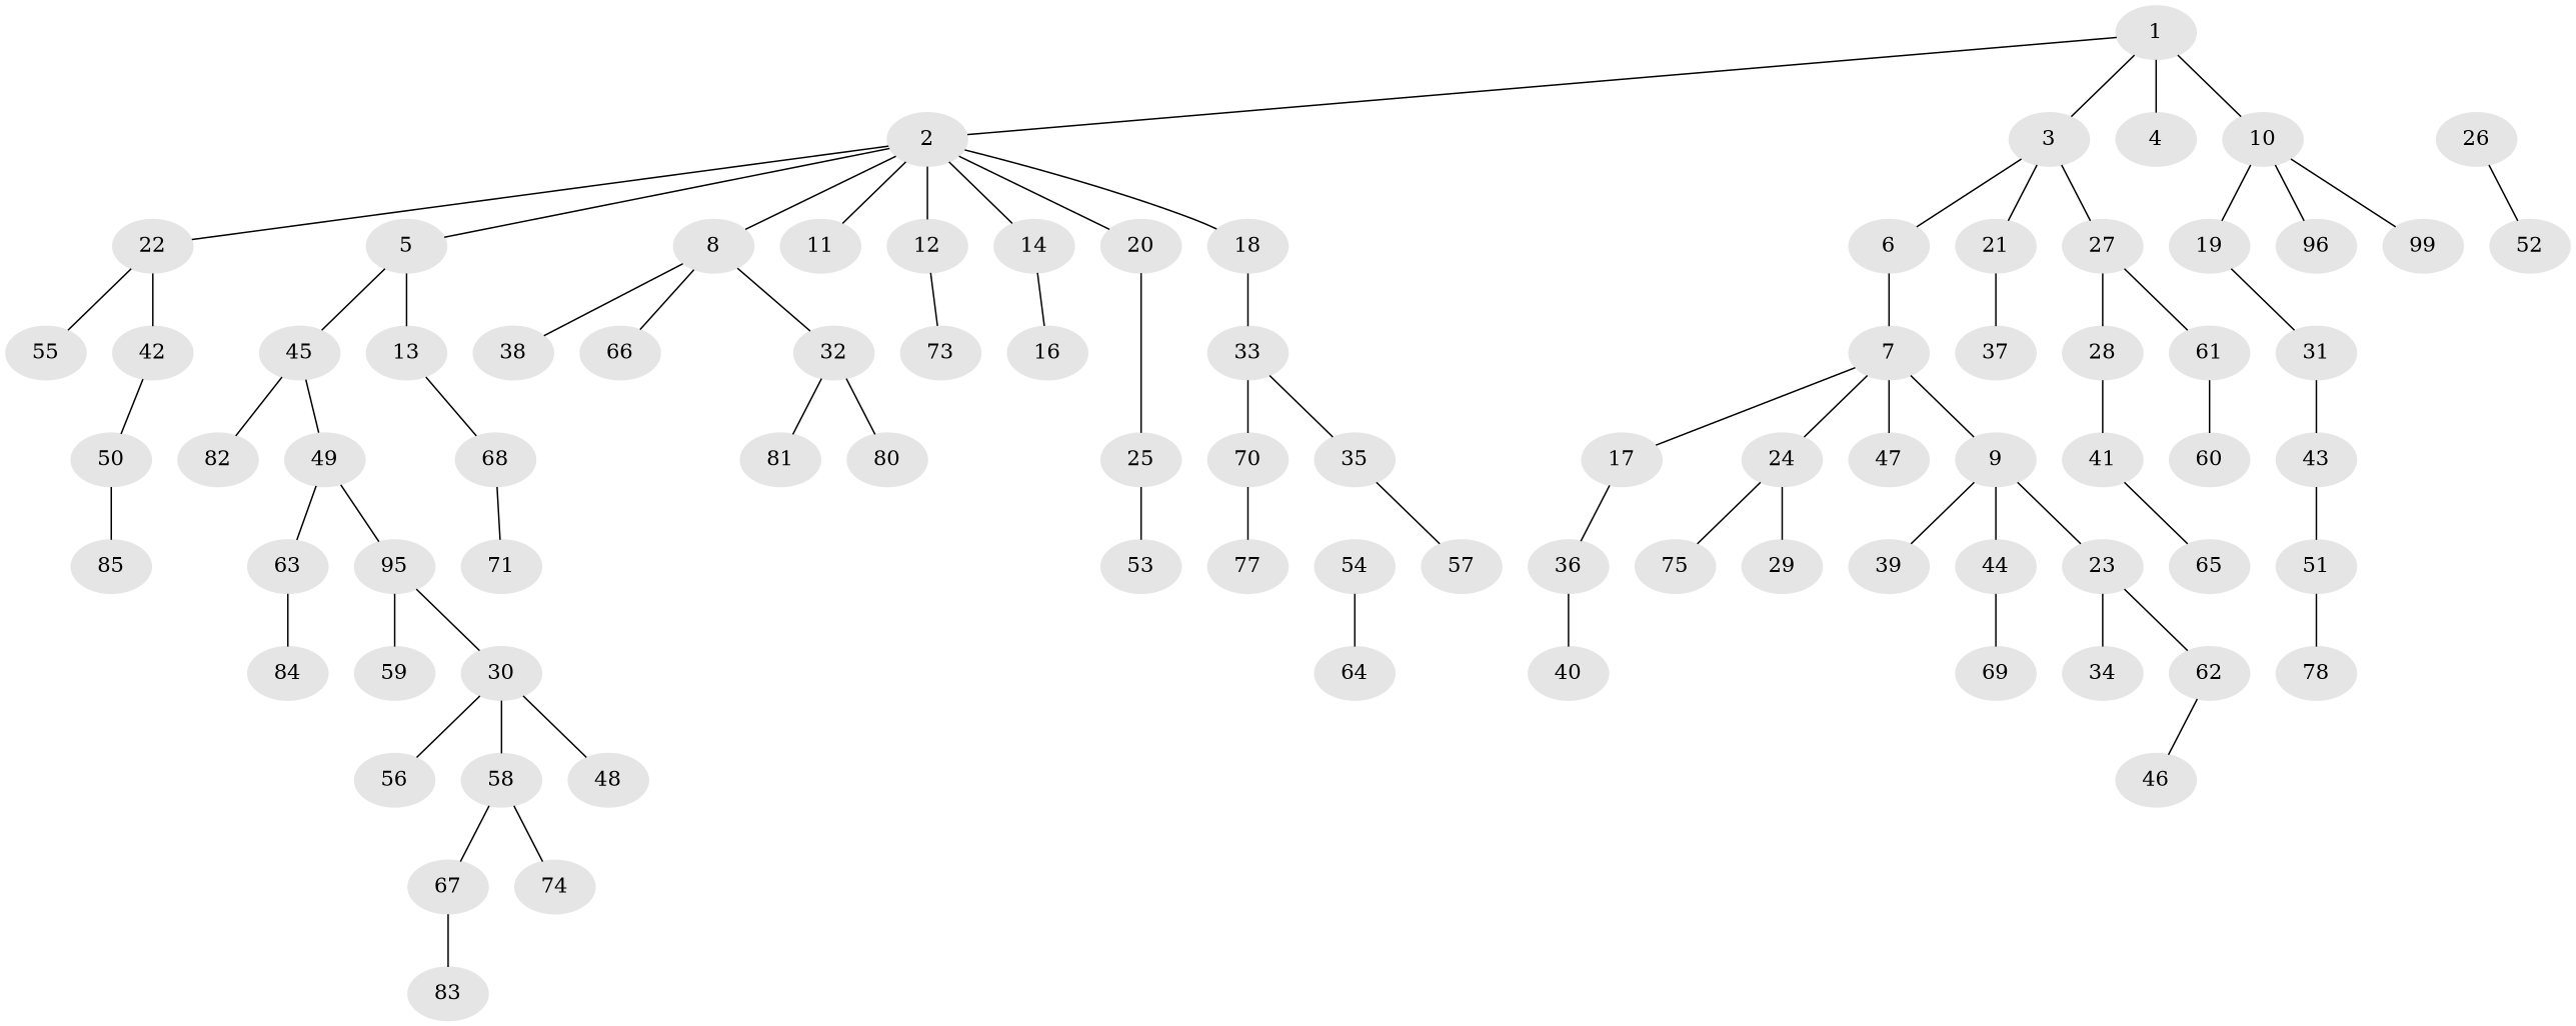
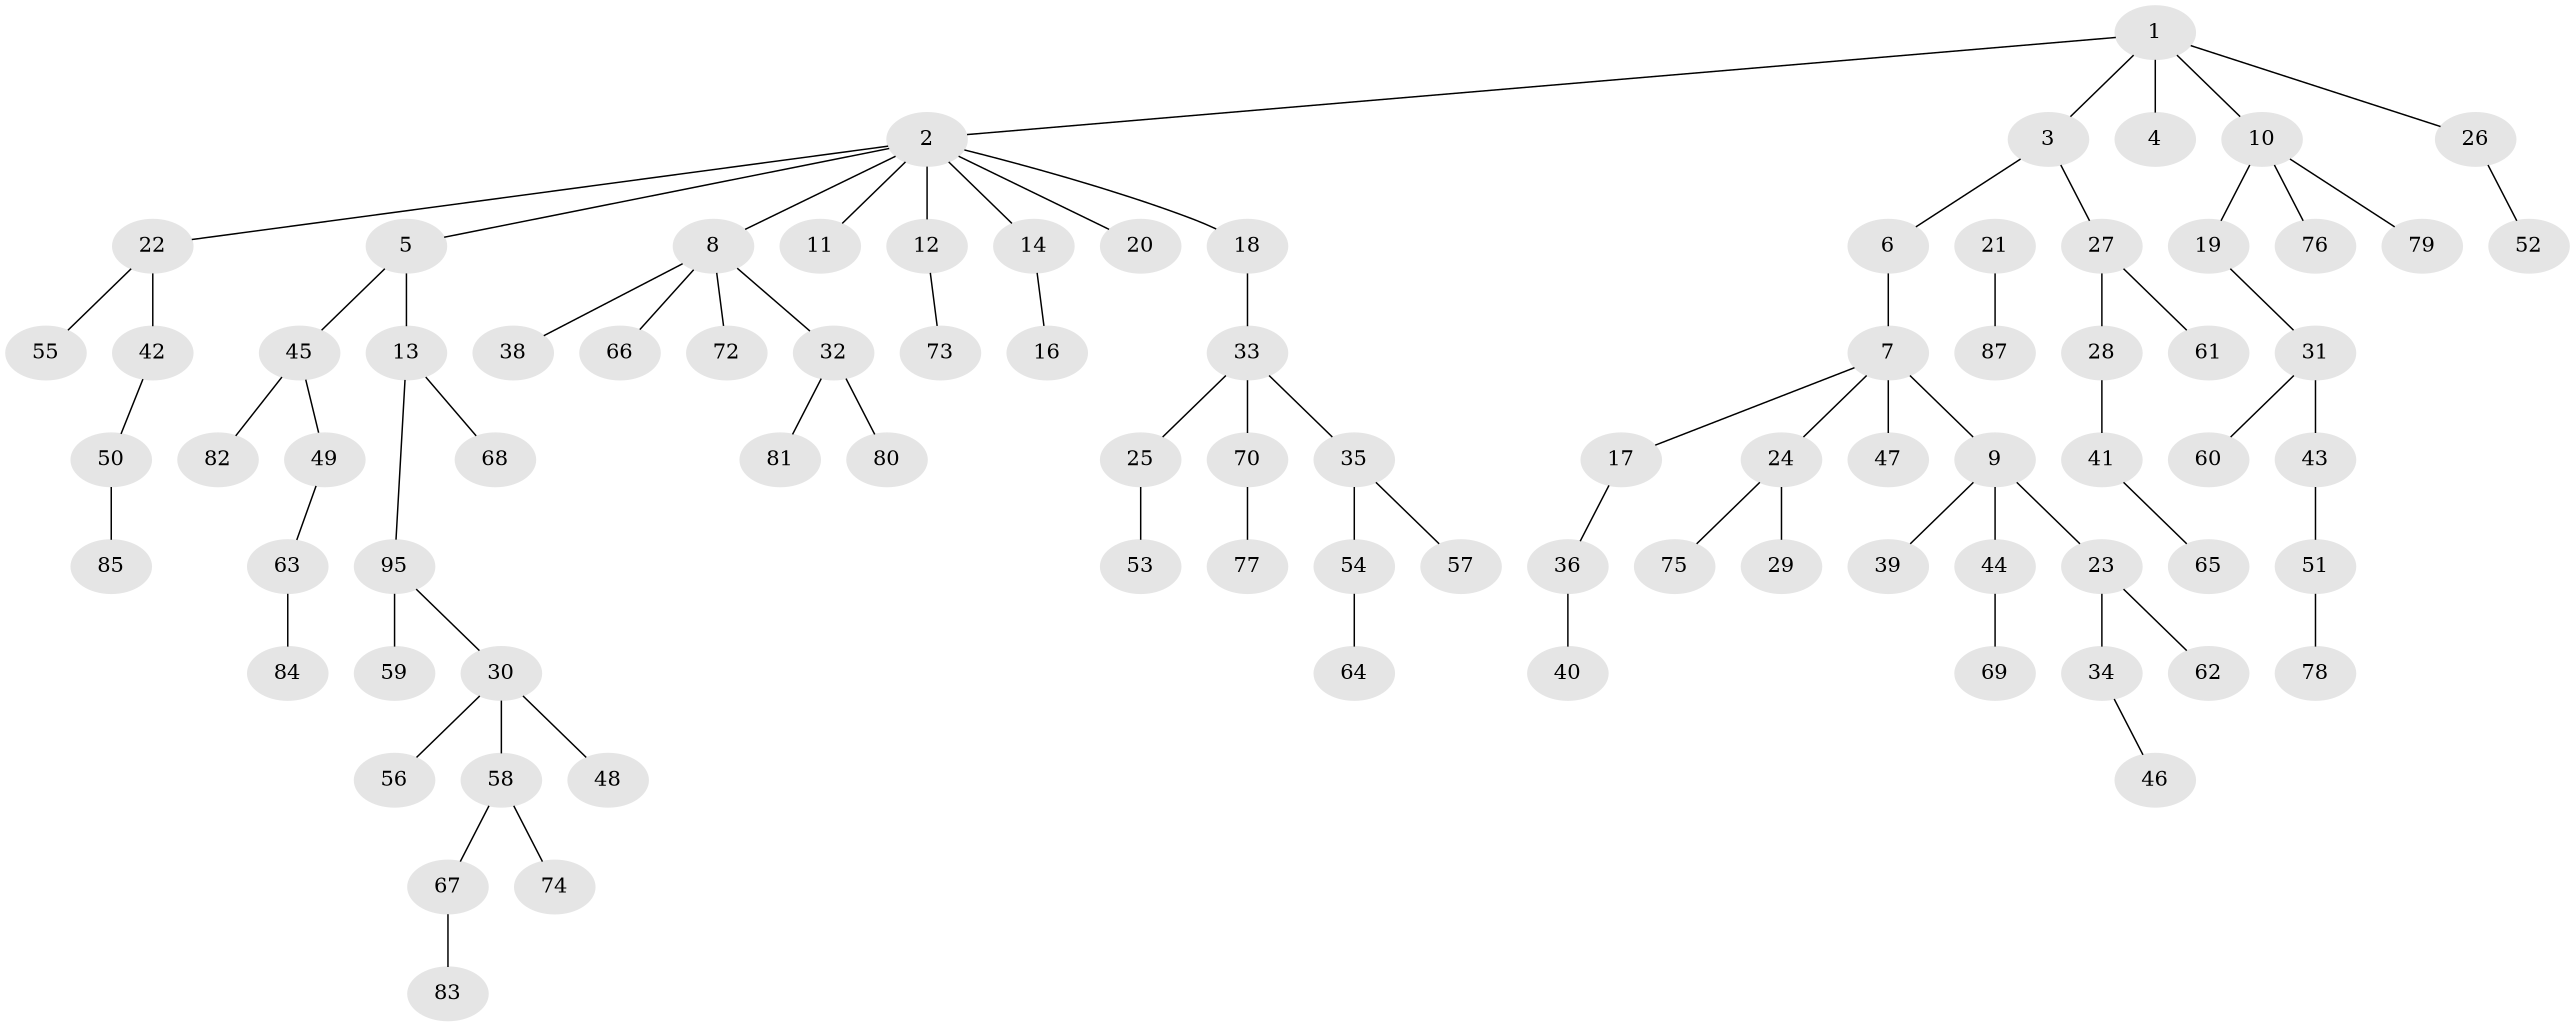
  graph {
    node [color=gray90 style=filled]
    1
    2
    3
    4
    10
    26
    5
    8
    11
    12
    14
    18
    20
    22
    6
    21
    27
    19
-   76 [label=96]
-   79 [label=99]
+   76
+   79
    52
    13
    45
    32
    38
    66
+   72
    73
    16
    33
    25
    42
    55
    7
-   37
+   37 [label=87]
    28
    61
    n38 [label=95]
    68
    49
    82
    9
    17
    24
    47
    23
    39
    44
    36
    29
    75
    80
    81
    34
    62
    69
    31
    30
    59
-   71
    48
    56
    58
    40
    35
    70
    43
    60
    53
    50
    46
    41
    65
    67
    74
    51
    54
    57
    77
    64
    85
    78
    63
    84
    83
    1 -- 2
    1 -- 3
    1 -- 4
    1 -- 10
+   1 -- 26
    2 -- 5
    2 -- 8
    2 -- 11
    2 -- 12
    2 -- 14
    2 -- 18
    2 -- 20
    2 -- 22
    3 -- 6
-   3 -- 21
    3 -- 27
    10 -- 19
    10 -- 76
    10 -- 79
    26 -- 52
    5 -- 13
    5 -- 45
    8 -- 32
    8 -- 38
    8 -- 66
+   8 -- 72
    12 -- 73
    14 -- 16
    18 -- 33
-   20 -- 25
+   33 -- 25
    22 -- 42
    22 -- 55
    6 -- 7
    21 -- 37
    27 -- 28
    27 -- 61
    19 -- 31
-   49 -- n38
+   13 -- n38
    13 -- 68
    45 -- 49
    45 -- 82
    32 -- 80
    32 -- 81
    33 -- 35
    33 -- 70
    25 -- 53
    42 -- 50
    7 -- 9
    7 -- 17
    7 -- 24
    7 -- 47
    28 -- 41
    n38 -- 30
    n38 -- 59
-   68 -- 71
    49 -- 63
    9 -- 23
    9 -- 39
    9 -- 44
    17 -- 36
    24 -- 29
    24 -- 75
    23 -- 34
    23 -- 62
    44 -- 69
    36 -- 40
-   62 -- 46
+   34 -- 46
    31 -- 43
-   61 -- 60
+   31 -- 60
    30 -- 48
    30 -- 56
    30 -- 58
    58 -- 67
    58 -- 74
+   35 -- 54
    35 -- 57
    70 -- 77
    43 -- 51
    50 -- 85
    41 -- 65
    67 -- 83
    51 -- 78
    54 -- 64
    63 -- 84
  }
